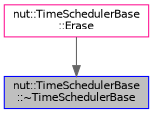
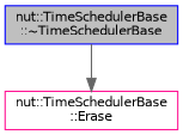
  digraph {
    rankdir=TB
    node [fontname=Helvetica fontsize=10 shape=record style=filled]
    n1 [color=blue fillcolor=grey75 fontcolor=black height=0.2 label="nut::TimeSchedulerBase\l::~TimeSchedulerBase" width=0.4]
    n2 [color=deeppink fillcolor=white height=0.2 label="nut::TimeSchedulerBase\l::Erase" width=0.4]
-   n2 -> n1 [color=gray40 fontname=Helvetica fontsize=10 labelfontname=Helvetica labelfontsize=10 style=solid]
+   n1 -> n2 [color=gray40 fontname=Helvetica fontsize=10 labelfontname=Helvetica labelfontsize=10 style=solid]
  }
